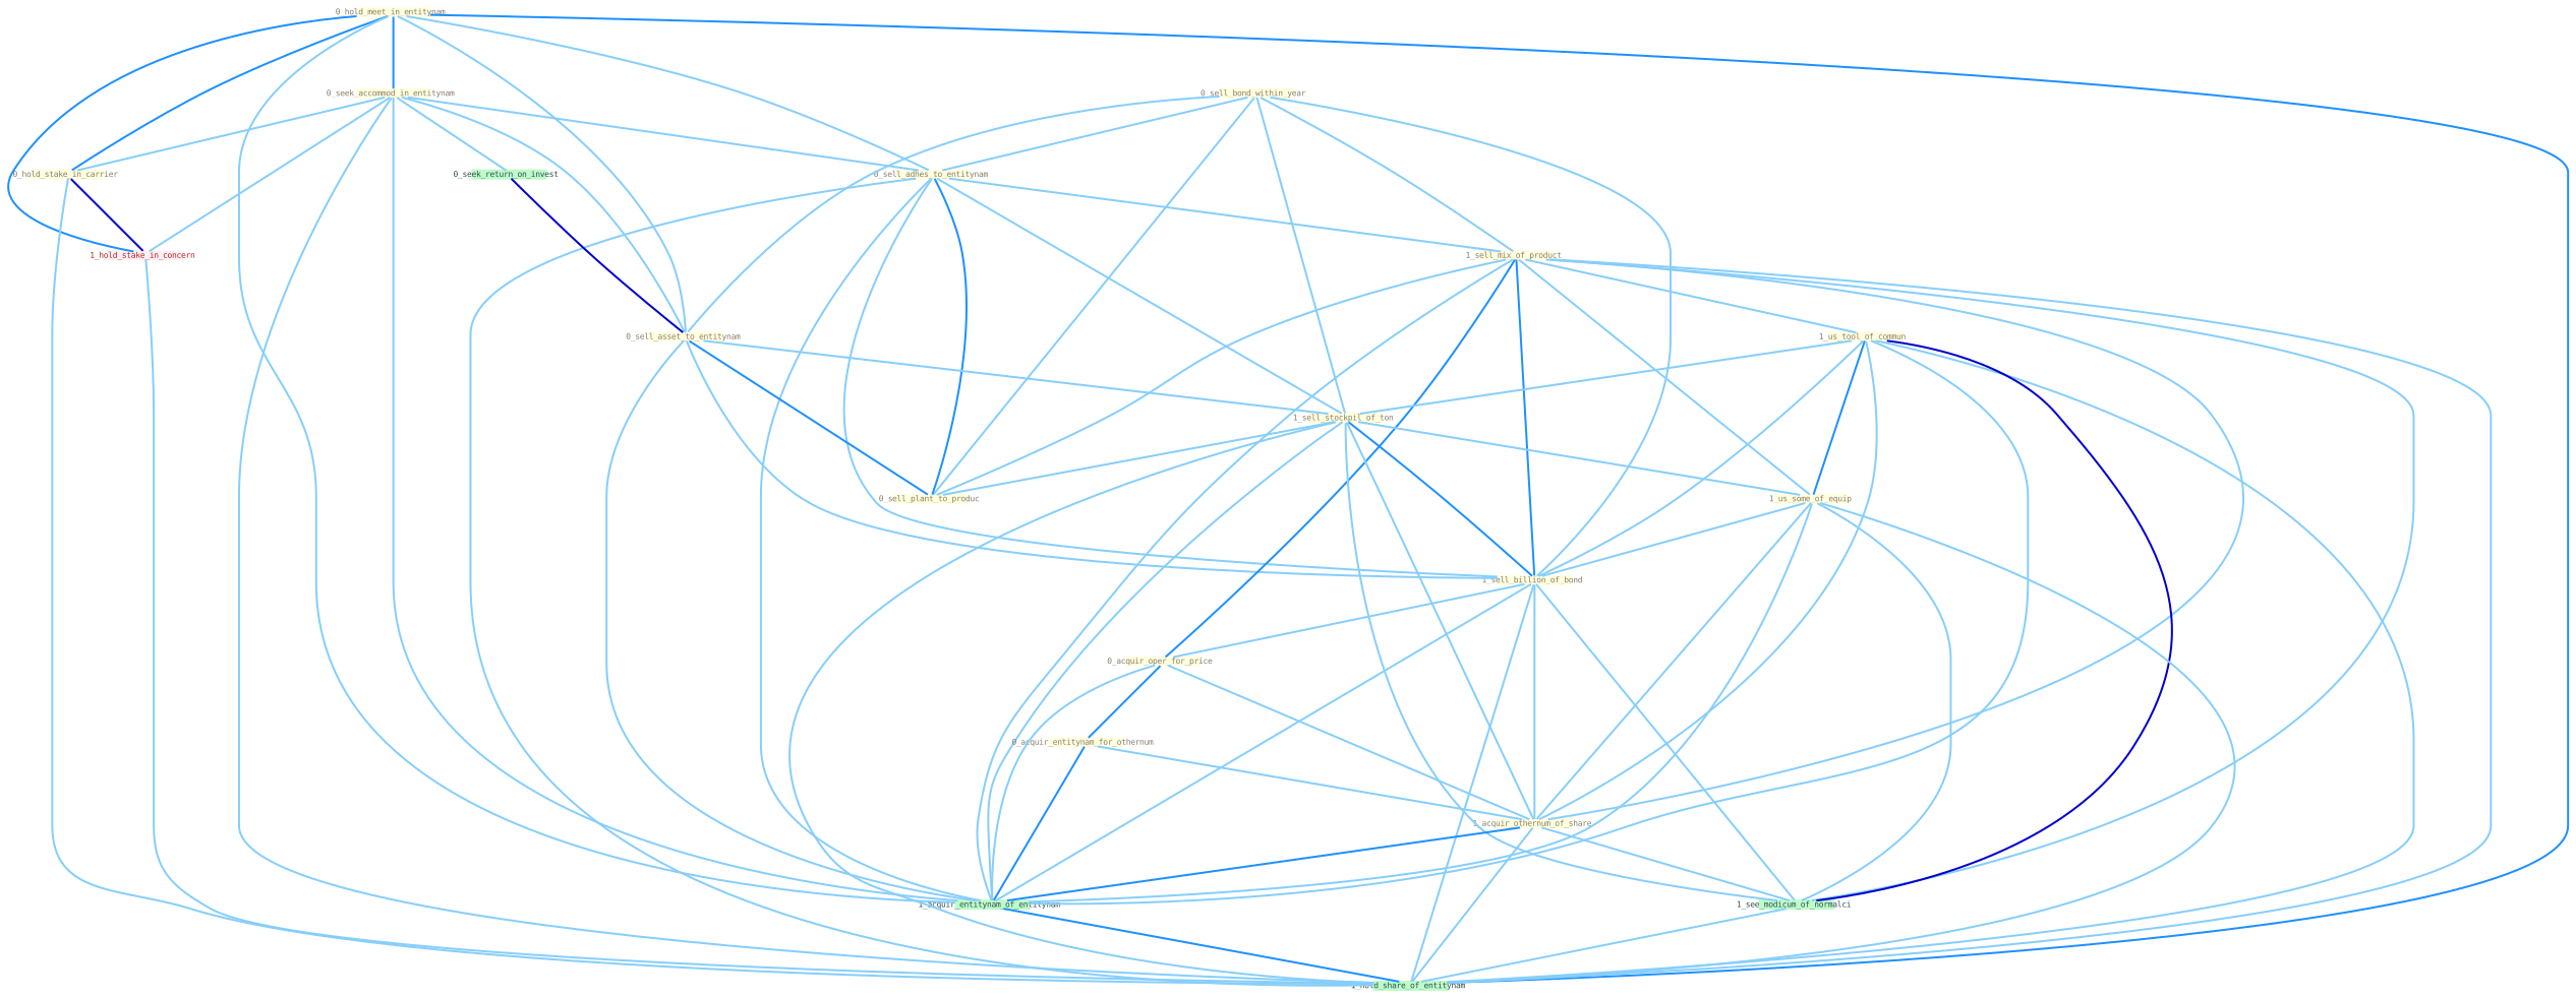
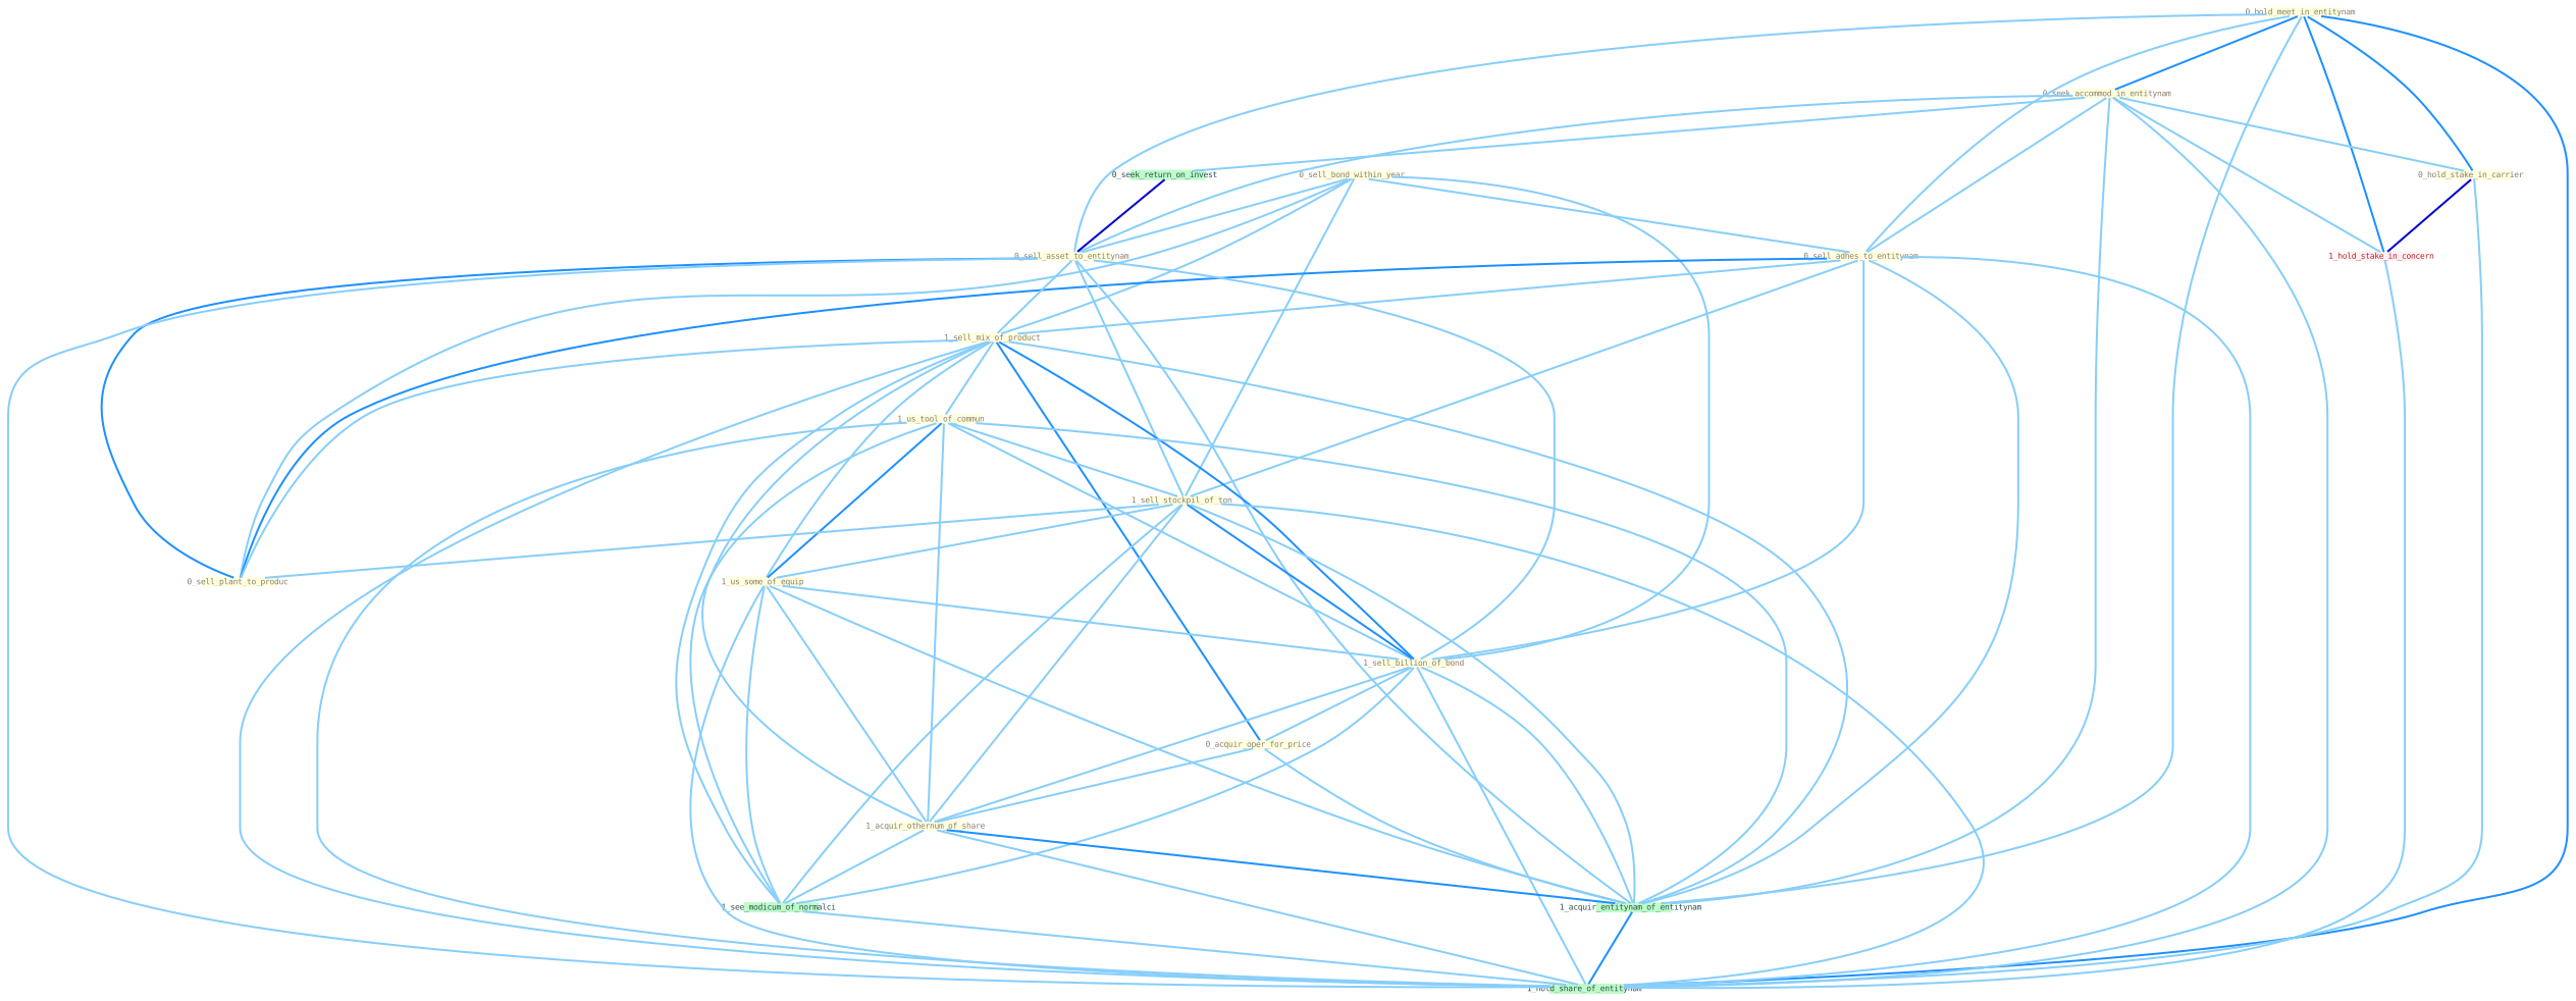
  graph {
    fontname="DejaVu Sans Mono"
    node [color="#ffffe0" fixedsize=true fontcolor="#8b7d6b" fontname="DejaVu Sans Mono" fontsize=4 shape=polygon style=filled]
    edge [color="#87cefa" fontname="DejaVu Sans Mono" w=1]
    "0_sell_bond_within_year " [height=.06 width=.5]
    "0_hold_meet_in_entitynam " [height=.06 width=.5]
    "0_seek_accommod_in_entitynam " [height=.06 width=.5]
    "0_sell_adhes_to_entitynam " [height=.06 width=.5]
    "0_sell_asset_to_entitynam " [height=.06 width=.5]
    "1_sell_mix_of_product " [height=.06 width=.5]
    "0_hold_stake_in_carrier " [height=.06 width=.5]
    "1_us_tool_of_commun " [height=.06 width=.5]
    "1_sell_stockpil_of_ton " [height=.06 width=.5]
    "1_us_some_of_equip " [height=.06 width=.5]
    "1_sell_billion_of_bond " [height=.06 width=.5]
    "0_sell_plant_to_produc " [height=.06 width=.5]
    "0_acquir_oper_for_price " [height=.06 width=.5]
-   "0_acquir_entitynam_for_othernum " [height=.06 width=.5]
    "1_acquir_othernum_of_share " [height=.06 width=.5]
    "1_hold_stake_in_concern " [color="#fff0f5" fontcolor="#b22222" height=.06 width=.5]
    "1_acquir_entitynam_of_entitynam " [color="#BDFCC9" fontcolor="#2f4f4f" height=.06 width=.5]
    "1_hold_share_of_entitynam " [color="#BDFCC9" fontcolor="#2f4f4f" height=.06 width=.5]
    "0_seek_return_on_invest " [color="#BDFCC9" fontcolor="#2f4f4f" height=.06 width=.5]
    "1_see_modicum_of_normalci " [color="#BDFCC9" fontcolor="#2f4f4f" height=.06 width=.5]
    subgraph sub_1 {
      "0_sell_bond_within_year "
      "0_hold_meet_in_entitynam "
      "0_seek_accommod_in_entitynam "
      "0_sell_adhes_to_entitynam "
      "0_sell_asset_to_entitynam "
      "1_sell_mix_of_product "
      "0_hold_stake_in_carrier "
      "1_us_tool_of_commun "
      "1_sell_stockpil_of_ton "
      "1_us_some_of_equip "
      "1_sell_billion_of_bond "
      "0_sell_plant_to_produc "
      "0_acquir_oper_for_price "
-     "0_acquir_entitynam_for_othernum "
      "1_acquir_othernum_of_share "
    }
    subgraph sub_2 {
      "1_hold_stake_in_concern "
    }
    "0_sell_bond_within_year " -- "0_sell_adhes_to_entitynam "
    "0_sell_bond_within_year " -- "0_sell_asset_to_entitynam "
    "0_sell_bond_within_year " -- "1_sell_mix_of_product "
    "0_sell_bond_within_year " -- "1_sell_stockpil_of_ton "
    "0_sell_bond_within_year " -- "1_sell_billion_of_bond "
    "0_sell_bond_within_year " -- "0_sell_plant_to_produc "
    "0_hold_meet_in_entitynam " -- "0_seek_accommod_in_entitynam " [color="#1e90ff" w=2]
    "0_hold_meet_in_entitynam " -- "0_sell_adhes_to_entitynam "
    "0_hold_meet_in_entitynam " -- "0_sell_asset_to_entitynam "
    "0_hold_meet_in_entitynam " -- "0_hold_stake_in_carrier " [color="#1e90ff" w=2]
    "0_hold_meet_in_entitynam " -- "1_hold_stake_in_concern " [color="#1e90ff" w=2]
    "0_hold_meet_in_entitynam " -- "1_acquir_entitynam_of_entitynam "
    "0_hold_meet_in_entitynam " -- "1_hold_share_of_entitynam " [color="#1e90ff" w=2]
    "0_seek_accommod_in_entitynam " -- "0_sell_adhes_to_entitynam "
    "0_seek_accommod_in_entitynam " -- "0_sell_asset_to_entitynam "
    "0_seek_accommod_in_entitynam " -- "0_hold_stake_in_carrier "
    "0_seek_accommod_in_entitynam " -- "1_hold_stake_in_concern "
    "0_seek_accommod_in_entitynam " -- "1_acquir_entitynam_of_entitynam "
    "0_seek_accommod_in_entitynam " -- "1_hold_share_of_entitynam "
    "0_seek_accommod_in_entitynam " -- "0_seek_return_on_invest "
    "0_sell_adhes_to_entitynam " -- "1_sell_mix_of_product "
    "0_sell_adhes_to_entitynam " -- "1_sell_stockpil_of_ton "
    "0_sell_adhes_to_entitynam " -- "1_sell_billion_of_bond "
    "0_sell_adhes_to_entitynam " -- "0_sell_plant_to_produc " [color="#1e90ff" w=2]
    "0_sell_adhes_to_entitynam " -- "1_acquir_entitynam_of_entitynam "
    "0_sell_adhes_to_entitynam " -- "1_hold_share_of_entitynam "
+   "0_sell_asset_to_entitynam " -- "1_sell_mix_of_product "
    "0_sell_asset_to_entitynam " -- "1_sell_stockpil_of_ton "
    "0_sell_asset_to_entitynam " -- "1_sell_billion_of_bond "
    "0_sell_asset_to_entitynam " -- "0_sell_plant_to_produc " [color="#1e90ff" w=2]
    "0_sell_asset_to_entitynam " -- "1_acquir_entitynam_of_entitynam "
+   "0_sell_asset_to_entitynam " -- "1_hold_share_of_entitynam "
    "1_sell_mix_of_product " -- "1_us_tool_of_commun "
    "1_sell_mix_of_product " -- "1_us_some_of_equip "
    "1_sell_mix_of_product " -- "1_sell_billion_of_bond " [color="#1e90ff" w=2]
    "1_sell_mix_of_product " -- "0_sell_plant_to_produc "
    "1_sell_mix_of_product " -- "0_acquir_oper_for_price " [color="#1e90ff" w=2]
    "1_sell_mix_of_product " -- "1_acquir_othernum_of_share "
    "1_sell_mix_of_product " -- "1_acquir_entitynam_of_entitynam "
    "1_sell_mix_of_product " -- "1_hold_share_of_entitynam "
    "1_sell_mix_of_product " -- "1_see_modicum_of_normalci "
    "0_hold_stake_in_carrier " -- "1_hold_stake_in_concern " [color="#0000cd" w=3]
    "0_hold_stake_in_carrier " -- "1_hold_share_of_entitynam "
    "1_us_tool_of_commun " -- "1_sell_stockpil_of_ton "
    "1_us_tool_of_commun " -- "1_us_some_of_equip " [color="#1e90ff" w=2]
    "1_us_tool_of_commun " -- "1_sell_billion_of_bond "
    "1_us_tool_of_commun " -- "1_acquir_othernum_of_share "
    "1_us_tool_of_commun " -- "1_acquir_entitynam_of_entitynam "
    "1_us_tool_of_commun " -- "1_hold_share_of_entitynam "
-   "1_us_tool_of_commun " -- "1_see_modicum_of_normalci " [color="#0000cd"]
+   "1_us_tool_of_commun " -- "1_see_modicum_of_normalci "
    "1_sell_stockpil_of_ton " -- "1_us_some_of_equip "
    "1_sell_stockpil_of_ton " -- "1_sell_billion_of_bond " [color="#1e90ff" w=2]
    "1_sell_stockpil_of_ton " -- "0_sell_plant_to_produc "
    "1_sell_stockpil_of_ton " -- "1_acquir_othernum_of_share "
    "1_sell_stockpil_of_ton " -- "1_acquir_entitynam_of_entitynam "
    "1_sell_stockpil_of_ton " -- "1_hold_share_of_entitynam "
    "1_sell_stockpil_of_ton " -- "1_see_modicum_of_normalci "
    "1_us_some_of_equip " -- "1_sell_billion_of_bond "
    "1_us_some_of_equip " -- "1_acquir_othernum_of_share "
    "1_us_some_of_equip " -- "1_acquir_entitynam_of_entitynam "
    "1_us_some_of_equip " -- "1_hold_share_of_entitynam "
    "1_us_some_of_equip " -- "1_see_modicum_of_normalci "
    "1_sell_billion_of_bond " -- "0_acquir_oper_for_price "
    "1_sell_billion_of_bond " -- "1_acquir_othernum_of_share "
    "1_sell_billion_of_bond " -- "1_acquir_entitynam_of_entitynam "
    "1_sell_billion_of_bond " -- "1_hold_share_of_entitynam "
    "1_sell_billion_of_bond " -- "1_see_modicum_of_normalci "
-   "0_acquir_oper_for_price " -- "0_acquir_entitynam_for_othernum " [color="#1e90ff" w=2]
    "0_acquir_oper_for_price " -- "1_acquir_othernum_of_share "
    "0_acquir_oper_for_price " -- "1_acquir_entitynam_of_entitynam "
-   "0_acquir_entitynam_for_othernum " -- "1_acquir_othernum_of_share "
-   "0_acquir_entitynam_for_othernum " -- "1_acquir_entitynam_of_entitynam " [color="#1e90ff" w=2]
    "1_acquir_othernum_of_share " -- "1_acquir_entitynam_of_entitynam " [color="#1e90ff" w=2]
    "1_acquir_othernum_of_share " -- "1_hold_share_of_entitynam "
    "1_acquir_othernum_of_share " -- "1_see_modicum_of_normalci "
    "1_hold_stake_in_concern " -- "1_hold_share_of_entitynam "
    "1_acquir_entitynam_of_entitynam " -- "1_hold_share_of_entitynam " [color="#1e90ff" w=2]
    "0_seek_return_on_invest " -- "0_sell_asset_to_entitynam " [color="#0000cd" w=3]
    "1_see_modicum_of_normalci " -- "1_hold_share_of_entitynam "
  }
